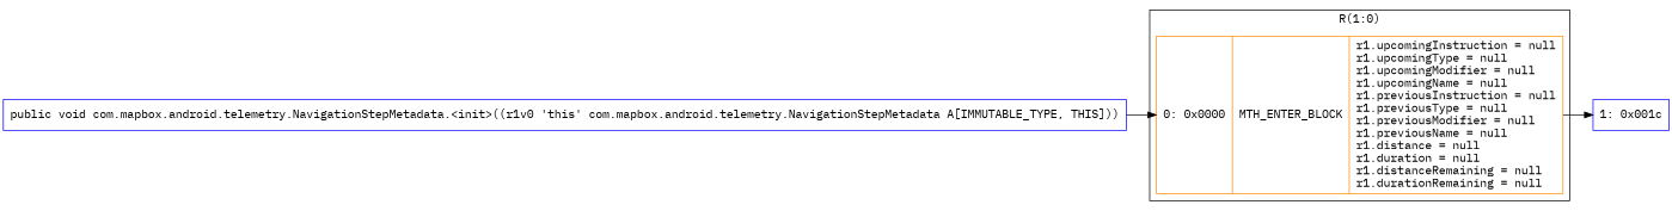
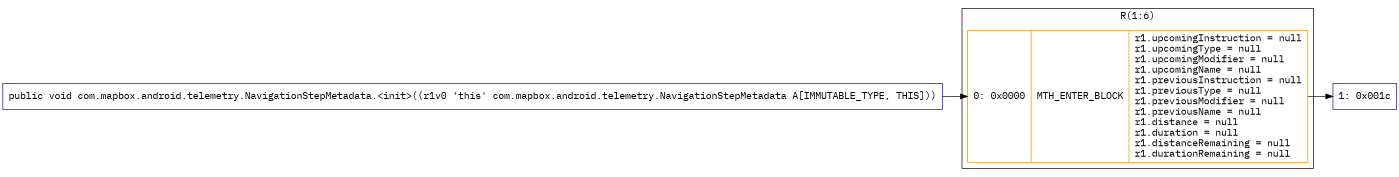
  digraph {
    rankdir=LR
    fontname="IBM Plex Mono"
    node [color=blue shape=record fontname="IBM Plex Mono"]
    edge [fontname="IBM Plex Mono"]
    n1 [color=darkorange label="{0\:\ 0x0000|MTH_ENTER_BLOCK\l|r1.upcomingInstruction = null\lr1.upcomingType = null\lr1.upcomingModifier = null\lr1.upcomingName = null\lr1.previousInstruction = null\lr1.previousType = null\lr1.previousModifier = null\lr1.previousName = null\lr1.distance = null\lr1.duration = null\lr1.distanceRemaining = null\lr1.durationRemaining = null\l}"]
    n2 [label="{1\:\ 0x001c}"]
    n3 [label="{public void com.mapbox.android.telemetry.NavigationStepMetadata.\<init\>((r1v0 'this' com.mapbox.android.telemetry.NavigationStepMetadata A[IMMUTABLE_TYPE, THIS])) }"]
    subgraph cluster_1 {
-     label="R(1:0)"
+     label="R(1:6)"
      n1
    }
    n1 -> n2
    n3 -> n1
  }
